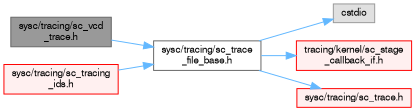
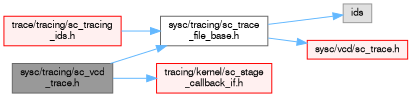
  digraph {
    rankdir=LR
    node [color=red fillcolor="#FFF0F0" fontname=FreeSans fontsize=10 shape=box style=filled]
    edge [color=steelblue1 fontname=FreeSans fontsize=10 labelfontname=FreeSans labelfontsize=10 style=solid]
    n1 [color=gray40 fillcolor=grey60 fontcolor=black height=0.2 label="sysc/tracing/sc_vcd\l_trace.h" width=0.4]
    n2 [color=grey40 fillcolor=white height=0.2 label="sysc/tracing/sc_trace\l_file_base.h" width=0.4]
-   n3 [color=grey60 fillcolor="#E0E0E0" height=0.2 label=cstdio width=0.4]
+   n3 [color=grey60 fillcolor="#E0E0E0" height=0.2 label=ids width=0.4]
    n4 [height=0.2 label="tracing/kernel/sc_stage\l_callback_if.h" width=0.4]
-   n5 [height=0.2 label="sysc/tracing/sc_trace.h" width=0.4]
-   n6 [height=0.2 label="sysc/tracing/sc_tracing\l_ids.h" width=0.4]
+   n5 [height=0.2 label="sysc/vcd/sc_trace.h" width=0.4]
+   n6 [height=0.2 label="trace/tracing/sc_tracing\l_ids.h" width=0.4]
    n1 -> n2
    n2 -> n3
-   n2 -> n4
+   n1 -> n4
    n2 -> n5
    n6 -> n2
  }
